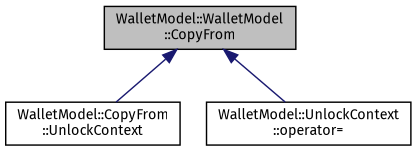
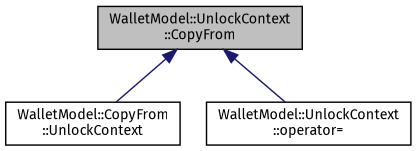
  digraph {
    fontname="Fira Sans"
    rankdir=TB
    node [color=black fillcolor=white fontname="Fira Sans" fontsize=10 shape=record style=filled]
    edge [color=midnightblue dir=back fontname="Fira Sans" fontsize=10 labelfontname=Helvetica labelfontsize=10 style=solid]
-   n1 [fillcolor=grey75 fontcolor=black height=0.2 label="WalletModel::WalletModel\l::CopyFrom" width=0.4]
+   n1 [fillcolor=grey75 fontcolor=black height=0.2 label="WalletModel::UnlockContext\l::CopyFrom" width=0.4]
    n2 [height=0.2 label="WalletModel::CopyFrom\l::UnlockContext" width=0.4]
    n3 [height=0.2 label="WalletModel::UnlockContext\l::operator=" width=0.4]
    n1 -> n2
    n1 -> n3
  }
